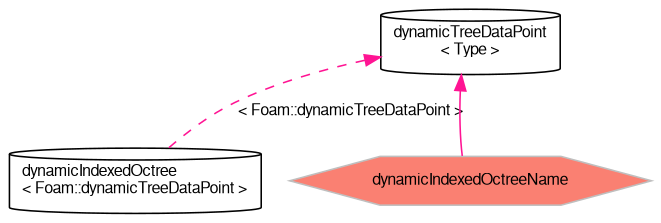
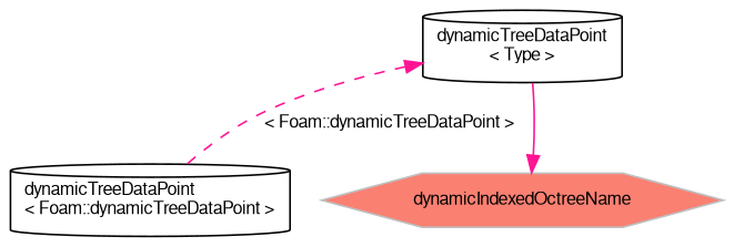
  digraph {
    node [color=black fillcolor=white fontname=FreeSans fontsize=10 shape=cylinder style=filled]
    edge [color=deeppink dir=back fontname=FreeSans fontsize=10 labelfontname=FreeSans labelfontsize=10]
    n1 [fontcolor=black height=0.2 label="dynamicTreeDataPoint\l\< Type \>" width=0.4]
-   n2 [height=0.2 label="dynamicIndexedOctree\l\< Foam::dynamicTreeDataPoint \>" width=0.4]
+   n2 [height=0.2 label="dynamicTreeDataPoint\l\< Foam::dynamicTreeDataPoint \>" width=0.4]
    n3 [color=grey75 fillcolor=salmon height=0.2 label=dynamicIndexedOctreeName shape=hexagon width=0.4]
    n1 -> n2 [label=" \< Foam::dynamicTreeDataPoint \>" style=dashed]
-   n1 -> n3 [style=solid]
+   n3 -> n1 [style=solid]
  }
